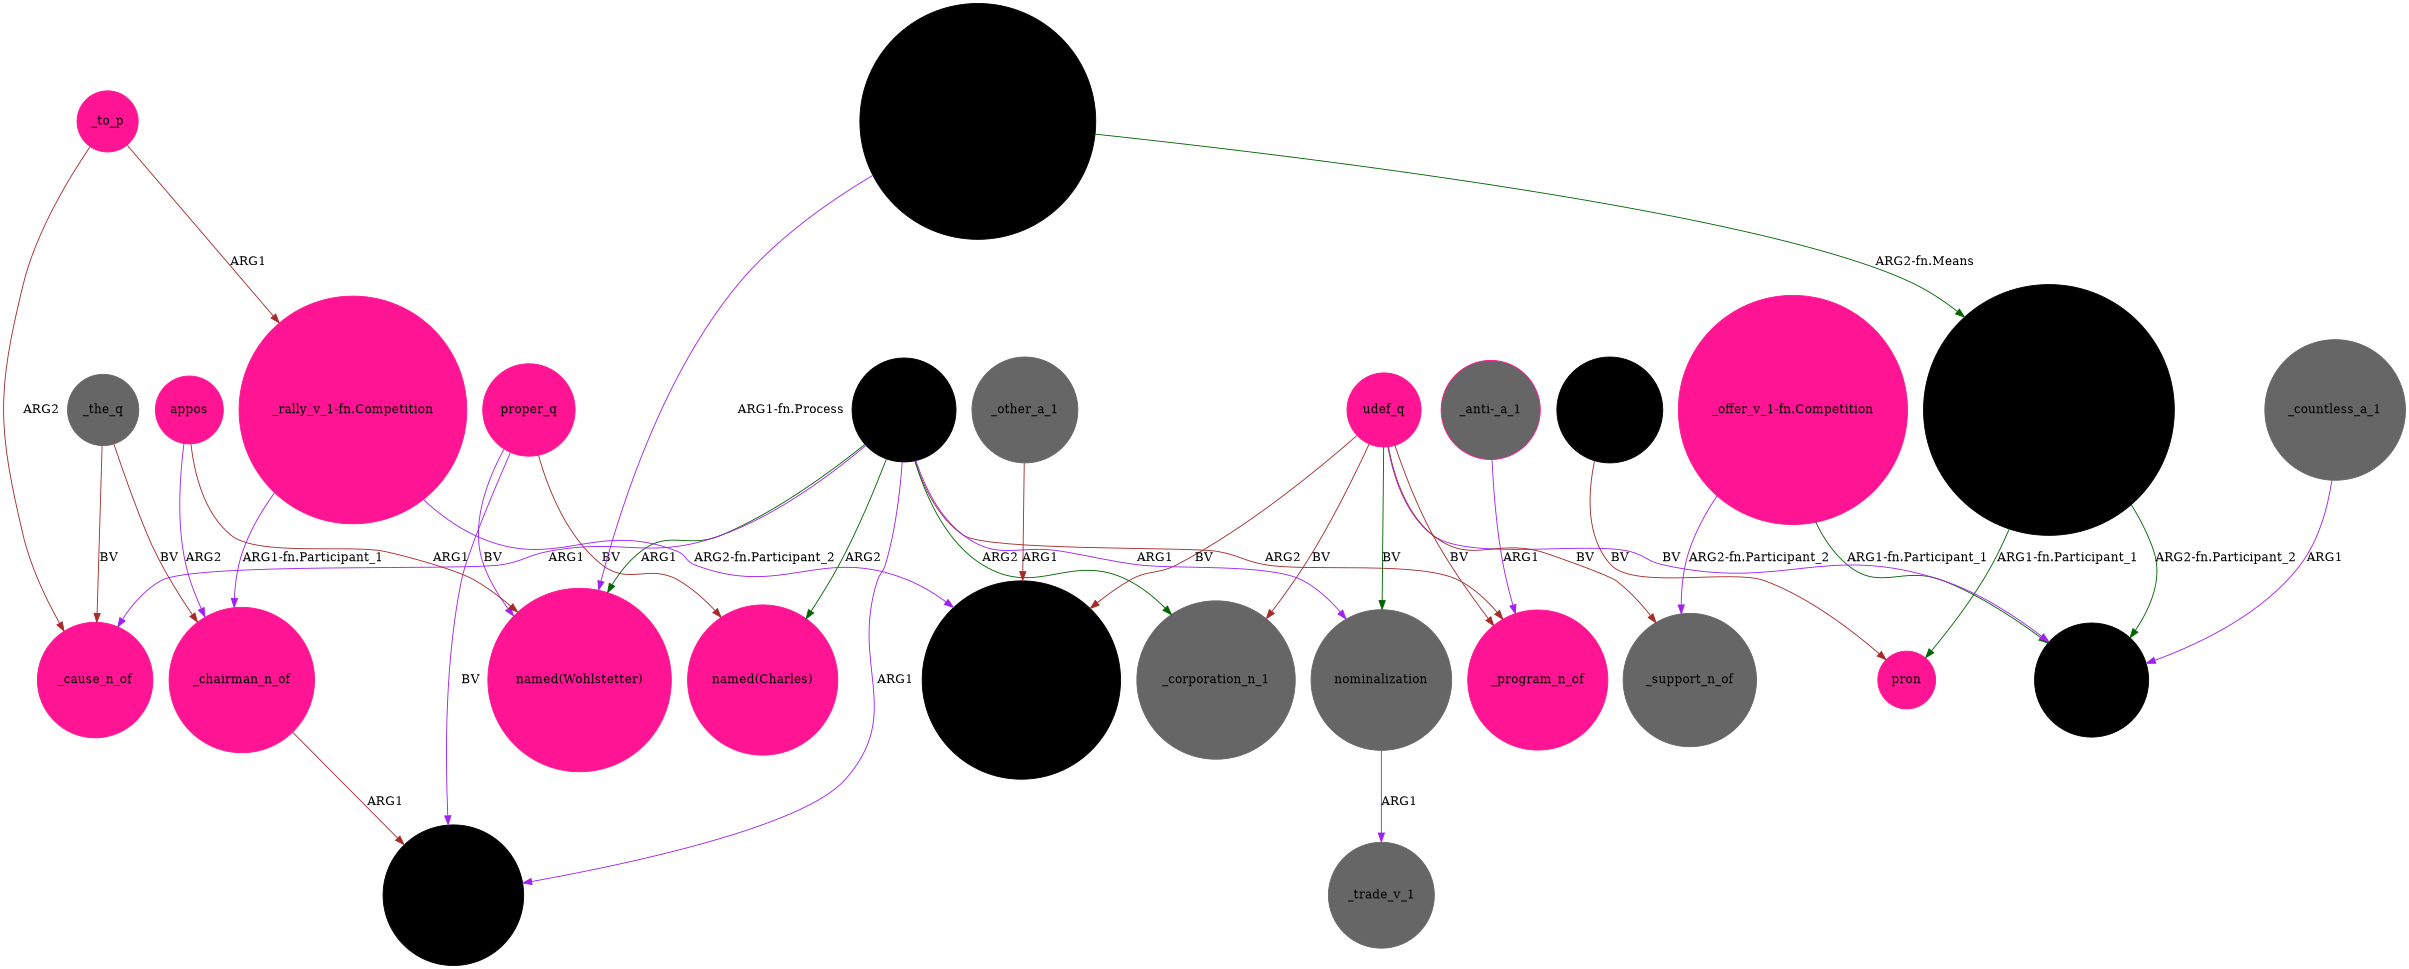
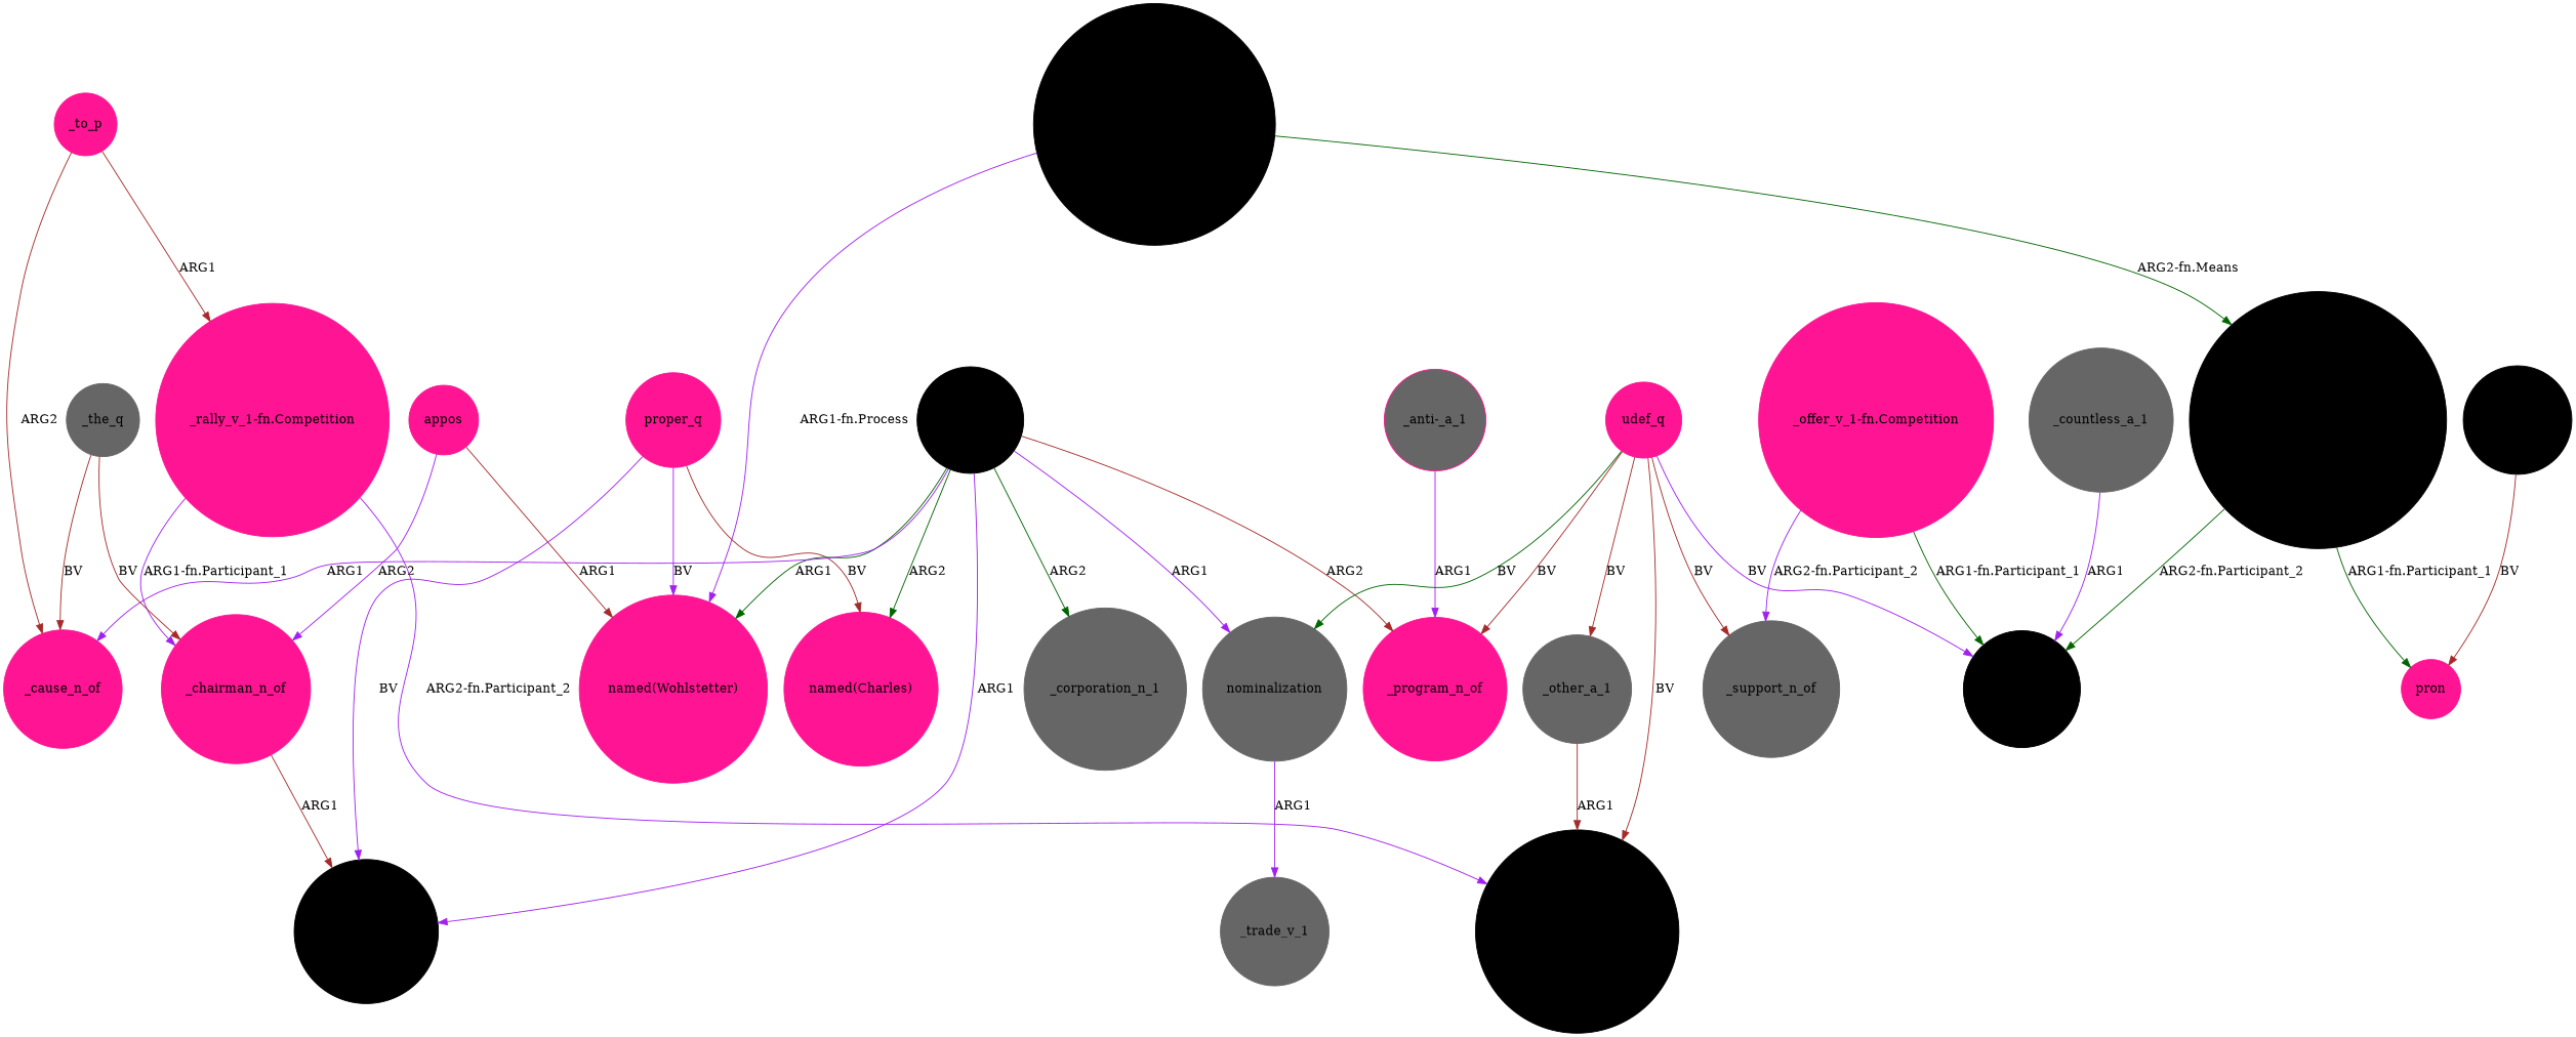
  digraph {
    node [color=deeppink shape=circle style=filled]
    edge [color=purple]
    proper_q
    "named(Wohlstetter)"
    "named(Contel)" [color=black]
    "named(Charles)"
    _letter_n_of [color=black]
    "_offer_v_1-fn.Competition"
    _support_n_of [color=gray40]
    _chairman_n_of
    "_anti-_a_1" [fillcolor=gray40]
    _program_n_of
    compound [color=black]
    _cause_n_of
    nominalization [color=gray40]
    _corporation_n_1 [color=gray40]
    _trade_v_1 [color=gray40]
    udef_q
    "_ceos/nns_u_unknown" [color=black]
    appos
    "_rally_v_1-fn.Competition"
    "_receive_v_1-fn.Competition" [color=black]
    pron
    _to_p
    pronoun_q [color=black]
    _other_a_1 [color=gray40]
    _the_q [color=gray40]
    "_say_v_to-fn.Cause_to_end" [color=black]
    _countless_a_1 [color=gray40]
    proper_q -> "named(Wohlstetter)" [label=BV]
    proper_q -> "named(Contel)" [label=BV]
    proper_q -> "named(Charles)" [color=brown label=BV]
    "_offer_v_1-fn.Competition" -> _letter_n_of [color=darkgreen label="ARG1-fn.Participant_1"]
    "_offer_v_1-fn.Competition" -> _support_n_of [label="ARG2-fn.Participant_2"]
    _chairman_n_of -> "named(Contel)" [color=brown label=ARG1]
    "_anti-_a_1" -> _program_n_of [label=ARG1]
    compound -> "named(Wohlstetter)" [color=darkgreen label=ARG1]
    compound -> "named(Contel)" [label=ARG1]
    compound -> "named(Charles)" [color=darkgreen label=ARG2]
    compound -> _program_n_of [color=brown label=ARG2]
    compound -> _cause_n_of [label=ARG1]
    compound -> nominalization [label=ARG1]
    compound -> _corporation_n_1 [color=darkgreen label=ARG2]
    nominalization -> _trade_v_1 [label=ARG1]
    udef_q -> _letter_n_of [label=BV]
    udef_q -> _support_n_of [color=brown label=BV]
    udef_q -> _program_n_of [color=brown label=BV]
    udef_q -> nominalization [color=darkgreen label=BV]
-   udef_q -> _corporation_n_1 [color=brown label=BV]
+   udef_q -> _other_a_1 [color=brown label=BV]
    udef_q -> "_ceos/nns_u_unknown" [color=brown label=BV]
    appos -> "named(Wohlstetter)" [color=brown label=ARG1]
    appos -> _chairman_n_of [label=ARG2]
    "_rally_v_1-fn.Competition" -> _chairman_n_of [label="ARG1-fn.Participant_1"]
    "_rally_v_1-fn.Competition" -> "_ceos/nns_u_unknown" [label="ARG2-fn.Participant_2"]
    "_receive_v_1-fn.Competition" -> _letter_n_of [color=darkgreen label="ARG2-fn.Participant_2"]
    "_receive_v_1-fn.Competition" -> pron [color=darkgreen label="ARG1-fn.Participant_1"]
    _to_p -> _cause_n_of [color=brown label=ARG2]
    _to_p -> "_rally_v_1-fn.Competition" [color=brown label=ARG1]
    pronoun_q -> pron [color=brown label=BV]
    _other_a_1 -> "_ceos/nns_u_unknown" [color=brown label=ARG1]
    _the_q -> _chairman_n_of [color=brown label=BV]
    _the_q -> _cause_n_of [color=brown label=BV]
    "_say_v_to-fn.Cause_to_end" -> "named(Wohlstetter)" [label="ARG1-fn.Process"]
    "_say_v_to-fn.Cause_to_end" -> "_receive_v_1-fn.Competition" [color=darkgreen label="ARG2-fn.Means"]
    _countless_a_1 -> _letter_n_of [label=ARG1]
  }
